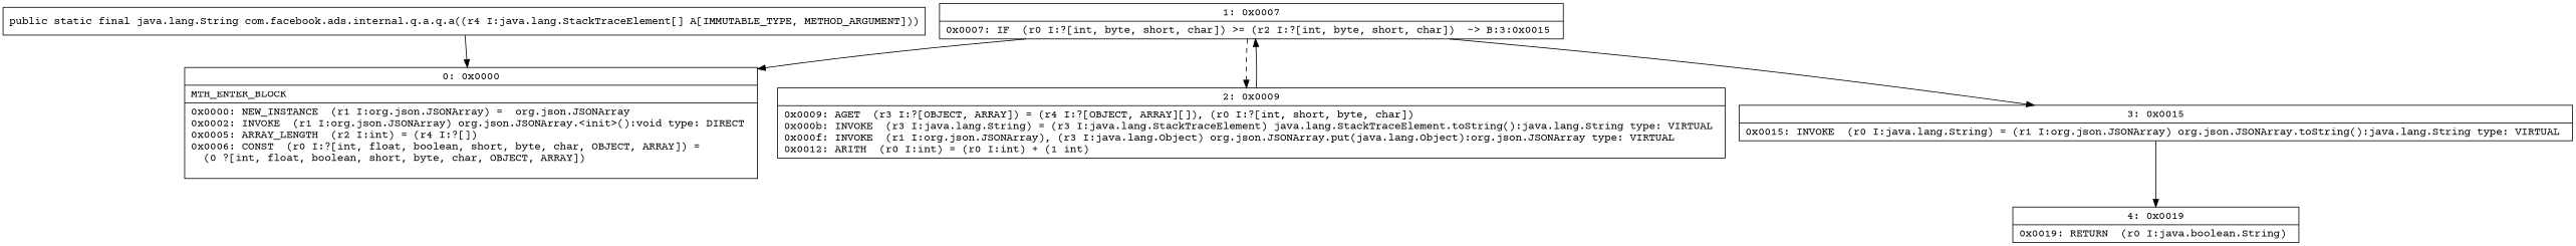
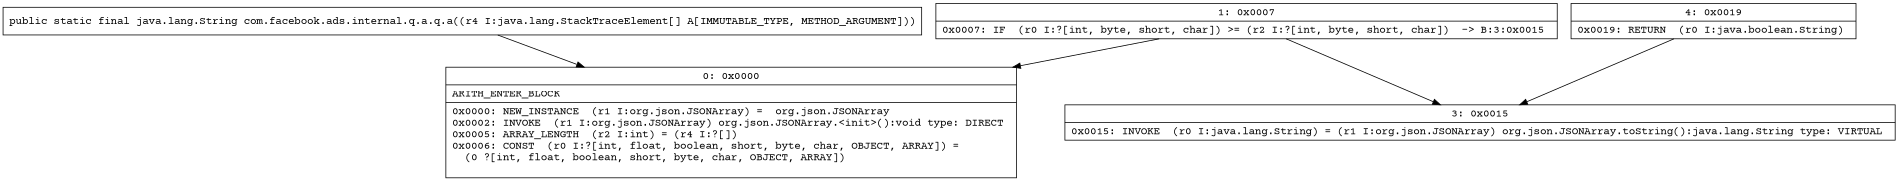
  digraph {
    fontname="Courier Prime"
    node [fontname="Courier Prime" shape=record]
    edge [fontname="Courier Prime"]
-   n1 [label="{0\:\ 0x0000|MTH_ENTER_BLOCK\l|0x0000: NEW_INSTANCE  (r1 I:org.json.JSONArray) =  org.json.JSONArray \l0x0002: INVOKE  (r1 I:org.json.JSONArray) org.json.JSONArray.\<init\>():void type: DIRECT \l0x0005: ARRAY_LENGTH  (r2 I:int) = (r4 I:?[]) \l0x0006: CONST  (r0 I:?[int, float, boolean, short, byte, char, OBJECT, ARRAY]) = \l  (0 ?[int, float, boolean, short, byte, char, OBJECT, ARRAY])\l \l}"]
+   n1 [label="{0\:\ 0x0000|ARITH_ENTER_BLOCK\l|0x0000: NEW_INSTANCE  (r1 I:org.json.JSONArray) =  org.json.JSONArray \l0x0002: INVOKE  (r1 I:org.json.JSONArray) org.json.JSONArray.\<init\>():void type: DIRECT \l0x0005: ARRAY_LENGTH  (r2 I:int) = (r4 I:?[]) \l0x0006: CONST  (r0 I:?[int, float, boolean, short, byte, char, OBJECT, ARRAY]) = \l  (0 ?[int, float, boolean, short, byte, char, OBJECT, ARRAY])\l \l}"]
    n2 [label="{1\:\ 0x0007|0x0007: IF  (r0 I:?[int, byte, short, char]) \>= (r2 I:?[int, byte, short, char])  \-\> B:3:0x0015 \l}"]
-   n3 [label="{2\:\ 0x0009|0x0009: AGET  (r3 I:?[OBJECT, ARRAY]) = (r4 I:?[OBJECT, ARRAY][]), (r0 I:?[int, short, byte, char]) \l0x000b: INVOKE  (r3 I:java.lang.String) = (r3 I:java.lang.StackTraceElement) java.lang.StackTraceElement.toString():java.lang.String type: VIRTUAL \l0x000f: INVOKE  (r1 I:org.json.JSONArray), (r3 I:java.lang.Object) org.json.JSONArray.put(java.lang.Object):org.json.JSONArray type: VIRTUAL \l0x0012: ARITH  (r0 I:int) = (r0 I:int) + (1 int) \l}"]
    n4 [label="{3\:\ 0x0015|0x0015: INVOKE  (r0 I:java.lang.String) = (r1 I:org.json.JSONArray) org.json.JSONArray.toString():java.lang.String type: VIRTUAL \l}"]
    n5 [label="{4\:\ 0x0019|0x0019: RETURN  (r0 I:java.boolean.String) \l}"]
    n6 [label="{public static final java.lang.String com.facebook.ads.internal.q.a.q.a((r4 I:java.lang.StackTraceElement[] A[IMMUTABLE_TYPE, METHOD_ARGUMENT])) }"]
    n2 -> n1
-   n2 -> n3 [style=dashed]
    n2 -> n4
-   n3 -> n2
-   n4 -> n5
+   n5 -> n4
    n6 -> n1
  }
